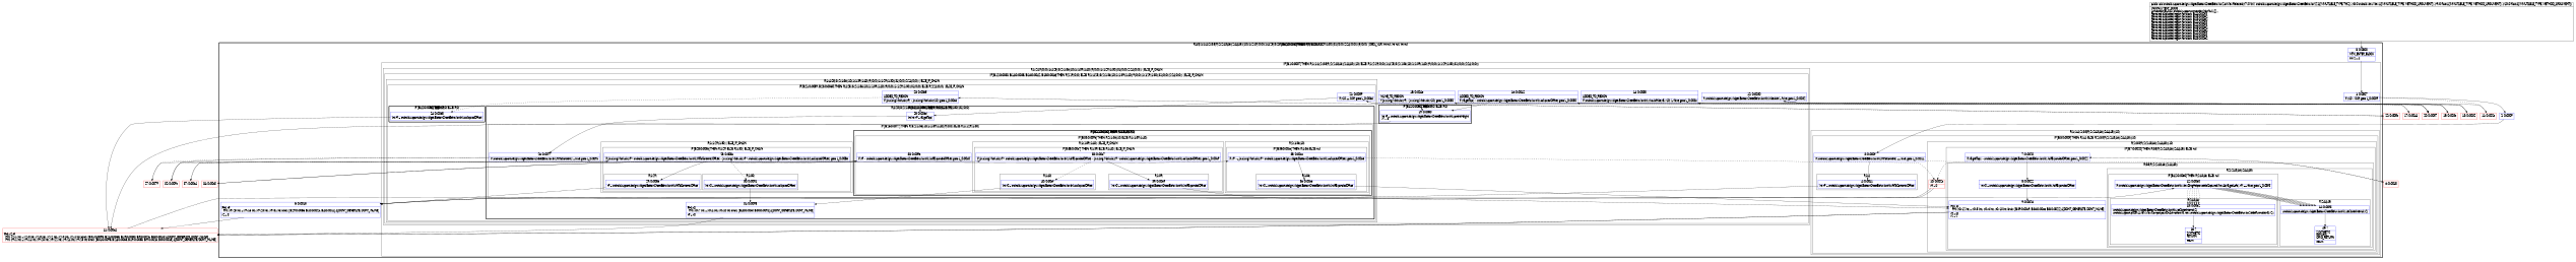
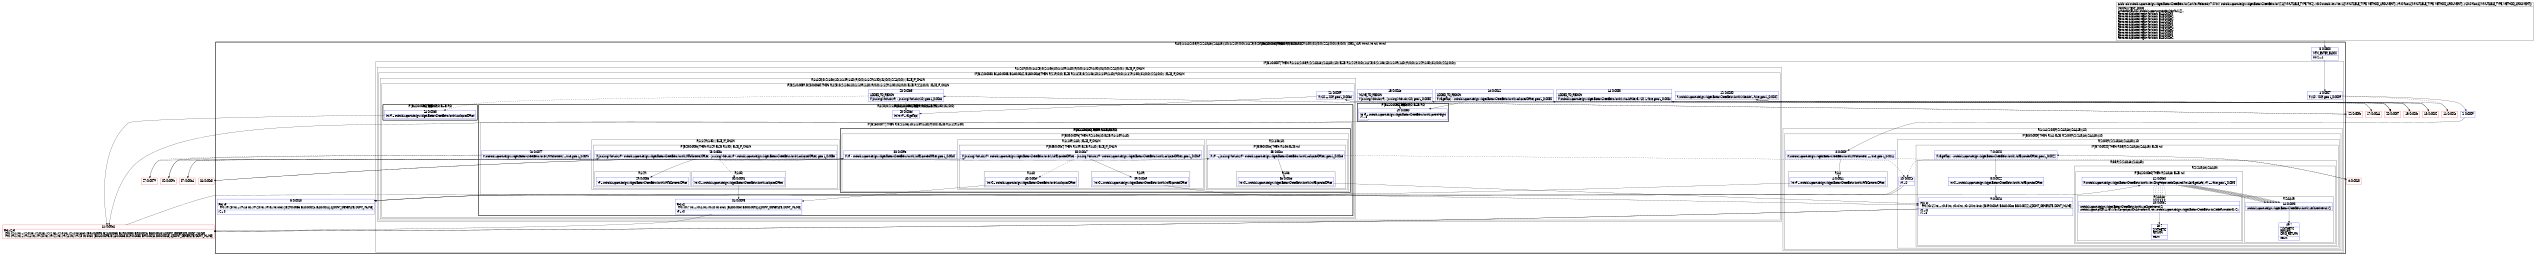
  digraph {
    fontname=Lato
    node [color=blue fontname=Lato shape=record]
    edge [fontname=Lato]
    n1 [label="{4\:\ 0x0011|int r9 = android.support.design.widget.BottomSheetBehavior.this.fitToContentsOffset\l}"]
    n2 [label="{43\:\ 0x00e2|android.support.design.widget.BottomSheetBehavior.this.setStateInternal(2)\landroid.support.p000v4.view.ViewCompat.postOnAnimation(r8, new android.support.design.widget.BottomSheetBehavior.SettleRunnable(r8, r2))\l}"]
    n3 [label="{46\:\ ?|SYNTHETIC\lRETURN\l|return\l}"]
    n4 [label="{42\:\ 0x00e0|if (android.support.design.widget.BottomSheetBehavior.this.viewDragHelper.settleCapturedViewAt(r8.getLeft(), r9) == false) goto L_0x00f3\l}"]
    n5 [label="{44\:\ 0x00f3|android.support.design.widget.BottomSheetBehavior.this.setStateInternal(r2)\l}"]
    n6 [label="{45\:\ ?|SYNTHETIC\lRETURN\lORIG_RETURN\l|return\l}"]
    n7 [label="{8\:\ 0x0022|int r0 = android.support.design.widget.BottomSheetBehavior.this.halfExpandedOffset\l}"]
-   n8 [label="{9\:\ 0x0026|PHI: r0 \l  PHI: (r0v12 int) = (r0v5 int), (r0v6 int), (r0v13 int) binds: [B:39:0x00c9, B:36:0x00ae, B:8:0x0022] A[DONT_GENERATE, DONT_INLINE]\l|r9 = r0\lr2 = 2\l}"]
+   n8 [label="{9\:\ 0x0026|PHI: r0 \l  PHI: (r0v12 int) = (r0v5 int), (r0v6 int), (r0v13 int) binds: [B:39:0x00c9, B:36:0x00ae, B:8:0x0022] A[DONT_GENERATE, DONT_INLINE]\l|r9 = r0\lr2 = 6\l}"]
    n9 [label="{7\:\ 0x0020|if (r8.getTop() \> android.support.design.widget.BottomSheetBehavior.this.halfExpandedOffset) goto L_0x0022\l}"]
-   n10 [color=red label="{10\:\ 0x002a|r9 = 0\l}"]
+   n10 [label="{10\:\ 0x002a|r9 = 0\l}"]
    n11 [label="{3\:\ 0x000f|if (android.support.design.widget.BottomSheetBehavior.this.fitToContents == true) goto L_0x0011\l}"]
    n12 [label="{19\:\ 0x0050|int r9 = android.support.design.widget.BottomSheetBehavior.this.parentHeight\lr2 = 5\l}"]
    n13 [label="{36\:\ 0x00ae|int r0 = android.support.design.widget.BottomSheetBehavior.this.halfExpandedOffset\l}"]
    n14 [label="{35\:\ 0x00aa|if (r9 \>= java.lang.Math.abs(r9 \- android.support.design.widget.BottomSheetBehavior.this.collapsedOffset)) goto L_0x00ae\l}"]
    n15 [label="{39\:\ 0x00c9|int r0 = android.support.design.widget.BottomSheetBehavior.this.halfExpandedOffset\l}"]
    n16 [label="{40\:\ 0x00cf|int r0 = android.support.design.widget.BottomSheetBehavior.this.collapsedOffset\l}"]
    n17 [label="{38\:\ 0x00c7|if (java.lang.Math.abs(r9 \- android.support.design.widget.BottomSheetBehavior.this.halfExpandedOffset) \< java.lang.Math.abs(r9 \- android.support.design.widget.BottomSheetBehavior.this.collapsedOffset)) goto L_0x00c9\l}"]
    n18 [label="{33\:\ 0x009e|if (r9 \< android.support.design.widget.BottomSheetBehavior.this.halfExpandedOffset) goto L_0x00a0\l}"]
    n19 [label="{29\:\ 0x008e|r9 = android.support.design.widget.BottomSheetBehavior.this.fitToContentsOffset\l}"]
    n20 [label="{30\:\ 0x0094|int r0 = android.support.design.widget.BottomSheetBehavior.this.collapsedOffset\l}"]
    n21 [label="{28\:\ 0x008c|if (java.lang.Math.abs(r9 \- android.support.design.widget.BottomSheetBehavior.this.fitToContentsOffset) \< java.lang.Math.abs(r9 \- android.support.design.widget.BottomSheetBehavior.this.collapsedOffset)) goto L_0x008e\l}"]
    n22 [label="{26\:\ 0x0077|if (android.support.design.widget.BottomSheetBehavior.this.fitToContents != true) goto L_0x009a\l}"]
    n23 [label="{25\:\ 0x006d|int int r9 = r8.getTop()\l}"]
    n24 [label="{31\:\ 0x0098|PHI: r0 \l  PHI: (r0v7 int) = (r0v4 int), (r0v10 int) binds: [B:40:0x00cf, B:30:0x0094] A[DONT_GENERATE, DONT_INLINE]\l|r9 = r0\l}"]
    n25 [label="{24\:\ 0x0068|int r9 = android.support.design.widget.BottomSheetBehavior.this.collapsedOffset\l}"]
    n26 [label="{21\:\ 0x0059|if (r10 == 0.0f) goto L_0x006d\l}"]
    n27 [label="{23\:\ 0x0065|ADDED_TO_REGION\l|if (java.lang.Math.abs(r9) \> java.lang.Math.abs(r10)) goto L_0x006d\l}"]
    n28 [label="{12\:\ 0x0030|if (android.support.design.widget.BottomSheetBehavior.this.hideable != false) goto L_0x0032\l}"]
    n29 [label="{14\:\ 0x0038|ADDED_TO_REGION\l|if (android.support.design.widget.BottomSheetBehavior.this.shouldHide(r8, r10) != false) goto L_0x003a\l}"]
    n30 [label="{16\:\ 0x0042|ADDED_TO_REGION\l|if (r8.getTop() \> android.support.design.widget.BottomSheetBehavior.this.collapsedOffset) goto L_0x0050\l}"]
    n31 [label="{18\:\ 0x004e|INLINE_TO_REGION\l|if (java.lang.Math.abs(r9) \< java.lang.Math.abs(r10)) goto L_0x0050\l}"]
    n32 [label="{1\:\ 0x0007|if (r10 \< 0.0f) goto L_0x0009\l}"]
    n33 [label="{0\:\ 0x0000|MTH_ENTER_BLOCK\l|int r2 = 4\l}"]
    n34 [label="{5\:\ 0x0015|PHI: r9 \l  PHI: (r9v25 int) = (r9v16 int), (r9v23 int), (r9v31 int) binds: [B:29:0x008e, B:10:0x002a, B:4:0x0011] A[DONT_GENERATE, DONT_INLINE]\l|r2 = 3\l}"]
    n35 [color=red label="{41\:\ 0x00d4|PHI: r2 r9 \l  PHI: (r2v1 int) = (r2v0 int), (r2v0 int), (r2v2 int), (r2v3 int), (r2v4 int) binds: [B:31:0x0098, B:24:0x0068, B:19:0x0050, B:9:0x0026, B:5:0x0015] A[DONT_GENERATE, DONT_INLINE]\l  PHI: (r9v1 int) = (r9v11 int), (r9v20 int), (r9v22 int), (r9v24 int), (r9v25 int) binds: [B:31:0x0098, B:24:0x0068, B:19:0x0050, B:9:0x0026, B:5:0x0015] A[DONT_GENERATE, DONT_INLINE]\l}"]
    n36 [color=red label="{6\:\ 0x0018}"]
    n37 [color=red label="{34\:\ 0x00a0}"]
    n38 [color=red label="{37\:\ 0x00b4}"]
    n39 [color=red label="{27\:\ 0x0079}"]
    n40 [color=red label="{32\:\ 0x009a}"]
    n41 [color=red label="{22\:\ 0x005b}"]
    n42 [color=red label="{13\:\ 0x0032}"]
    n43 [color=red label="{20\:\ 0x0057}"]
    n44 [color=red label="{15\:\ 0x003a}"]
    n45 [color=red label="{17\:\ 0x0044}"]
    n46 [label="{2\:\ 0x0009}"]
    n47 [color=red label="{11\:\ 0x002c}"]
    n48 [label="{public void android.support.design.widget.BottomSheetBehavior.2.onViewReleased((r7v0 'this' android.support.design.widget.BottomSheetBehavior$2 A[IMMUTABLE_TYPE, THIS]), (r8v0 android.view.View A[IMMUTABLE_TYPE, METHOD_ARGUMENT]), (r9v0 float A[IMMUTABLE_TYPE, METHOD_ARGUMENT]), (r10v0 float A[IMMUTABLE_TYPE, METHOD_ARGUMENT]))  | INCONSISTENT_CODE\lAnnotation[BUILD, android.support.annotation.NonNull, \{\}], , \lRemoved duplicated region for block: B:44:0x00f3 \lRemoved duplicated region for block: B:43:0x00e2 \lRemoved duplicated region for block: B:43:0x00e2 \lRemoved duplicated region for block: B:44:0x00f3 \lRemoved duplicated region for block: B:44:0x00f3 \lRemoved duplicated region for block: B:43:0x00e2 \lRemoved duplicated region for block: B:43:0x00e2 \lRemoved duplicated region for block: B:44:0x00f3 \lRemoved duplicated region for block: B:44:0x00f3 \lRemoved duplicated region for block: B:43:0x00e2 \l}" color=""]
    subgraph cluster_1 {
      label="R(4:0|(1:(1:4)(2:(3:8|9|(2:(2:43|46)|(2:44|45)))|10))(1:(2:19|(0)(0))(1:(4:25|(3:(2:(1:36)|10)(1:(1:39)(1:40))|9|(0)(0))(1:(1:29)(1:30))|31|(0)(0))(2:24|(0)(0))))|5|(0)(0)) | DECL_VAR: int null, int null, int null\l"
      n33
      n34
      subgraph cluster_2 {
        label="IF [B:1:0x0007] THEN: R(1:(1:4)(2:(3:8|9|(2:(2:43|46)|(2:44|45)))|10)) ELSE: R(1:(2:19|(0)(0))(1:(4:25|(3:(2:(1:36)|10)(1:(1:39)(1:40))|9|(0)(0))(1:(1:29)(1:30))|31|(0)(0))(2:24|(0)(0))))"
        n32
        subgraph cluster_3 {
          label="R(1:(1:4)(2:(3:8|9|(2:(2:43|46)|(2:44|45)))|10))"
          subgraph cluster_4 {
            label="IF [B:3:0x000f] THEN: R(1:4) ELSE: R(2:(3:8|9|(2:(2:43|46)|(2:44|45)))|10)"
            n11
            subgraph cluster_5 {
              label="R(1:4)"
              n1
            }
            subgraph cluster_6 {
              label="R(2:(3:8|9|(2:(2:43|46)|(2:44|45)))|10)"
              n10
              subgraph cluster_7 {
                label="IF [B:7:0x0020] THEN: R(3:8|9|(2:(2:43|46)|(2:44|45))) ELSE: null"
                n9
                subgraph cluster_8 {
                  label="R(3:8|9|(2:(2:43|46)|(2:44|45)))"
                  n7
                  n8
                  subgraph cluster_9 {
                    label="R(2:(2:43|46)|(2:44|45))"
                    subgraph cluster_10 {
                      label="IF [B:42:0x00e0] THEN: R(2:43|46) ELSE: null"
                      n4
                      subgraph cluster_11 {
                        label="R(2:43|46)"
                        n2
                        n3
                      }
                    }
                    subgraph cluster_12 {
                      label="R(2:44|45)"
                      n5
                      n6
                    }
                  }
                }
              }
            }
          }
        }
        subgraph cluster_13 {
          label="R(1:(2:19|(0)(0))(1:(4:25|(3:(2:(1:36)|10)(1:(1:39)(1:40))|9|(0)(0))(1:(1:29)(1:30))|31|(0)(0))(2:24|(0)(0)))) | ELSE_IF_CHAIN\l"
          subgraph cluster_14 {
            label="IF [B:12:0x0030, B:14:0x0038, B:16:0x0042, B:18:0x004e] THEN: R(2:19|(0)(0)) ELSE: R(1:(4:25|(3:(2:(1:36)|10)(1:(1:39)(1:40))|9|(0)(0))(1:(1:29)(1:30))|31|(0)(0))(2:24|(0)(0))) | ELSE_IF_CHAIN\l"
            n28
            n29
            n30
            n31
            subgraph cluster_15 {
              label="R(2:19|(0)(0))"
              n12
              subgraph cluster_16 {
                label="IF [B:42:0x00e0] THEN: R(0) ELSE: R(0)"
                subgraph cluster_17 {
                  label="R(0)"
                }
                subgraph cluster_18 {
                  label="R(0)"
                }
              }
            }
            subgraph cluster_19 {
              label="R(1:(4:25|(3:(2:(1:36)|10)(1:(1:39)(1:40))|9|(0)(0))(1:(1:29)(1:30))|31|(0)(0))(2:24|(0)(0))) | ELSE_IF_CHAIN\l"
              subgraph cluster_20 {
                label="IF [B:21:0x0059, B:23:0x0065] THEN: R(4:25|(3:(2:(1:36)|10)(1:(1:39)(1:40))|9|(0)(0))(1:(1:29)(1:30))|31|(0)(0)) ELSE: R(2:24|(0)(0)) | ELSE_IF_CHAIN\l"
                n26
                n27
                subgraph cluster_21 {
                  label="R(4:25|(3:(2:(1:36)|10)(1:(1:39)(1:40))|9|(0)(0))(1:(1:29)(1:30))|31|(0)(0))"
                  n23
                  n24
                  subgraph cluster_22 {
                    label="IF [B:26:0x0077] THEN: R(3:(2:(1:36)|10)(1:(1:39)(1:40))|9|(0)(0)) ELSE: R(1:(1:29)(1:30))"
                    n22
                    subgraph cluster_23 {
                      label="R(3:(2:(1:36)|10)(1:(1:39)(1:40))|9|(0)(0))"
                      subgraph cluster_24 {
                        label="IF [B:33:0x009e] THEN: R(2:(1:36)|10) ELSE: R(1:(1:39)(1:40))"
                        n18
                        subgraph cluster_25 {
                          label="R(2:(1:36)|10)"
                          subgraph cluster_26 {
                            label="IF [B:35:0x00aa] THEN: R(1:36) ELSE: null"
                            n14
                            subgraph cluster_27 {
                              label="R(1:36)"
                              n13
                            }
                          }
                        }
                        subgraph cluster_28 {
                          label="R(1:(1:39)(1:40)) | ELSE_IF_CHAIN\l"
                          subgraph cluster_29 {
                            label="IF [B:38:0x00c7] THEN: R(1:39) ELSE: R(1:40) | ELSE_IF_CHAIN\l"
                            n17
                            subgraph cluster_30 {
                              label="R(1:39)"
                              n15
                            }
                            subgraph cluster_31 {
                              label="R(1:40)"
                              n16
                            }
                          }
                        }
                      }
                      subgraph cluster_32 {
                        label="IF [B:42:0x00e0] THEN: R(0) ELSE: R(0)"
                        subgraph cluster_33 {
                          label="R(0)"
                        }
                        subgraph cluster_34 {
                          label="R(0)"
                        }
                      }
                    }
                    subgraph cluster_35 {
                      label="R(1:(1:29)(1:30)) | ELSE_IF_CHAIN\l"
                      subgraph cluster_36 {
                        label="IF [B:28:0x008c] THEN: R(1:29) ELSE: R(1:30) | ELSE_IF_CHAIN\l"
                        n21
                        subgraph cluster_37 {
                          label="R(1:29)"
                          n19
                        }
                        subgraph cluster_38 {
                          label="R(1:30)"
                          n20
                        }
                      }
                    }
                  }
                  subgraph cluster_39 {
                    label="IF [B:42:0x00e0] THEN: R(0) ELSE: R(0)"
                    subgraph cluster_40 {
                      label="R(0)"
                    }
                    subgraph cluster_41 {
                      label="R(0)"
                    }
                  }
                }
                subgraph cluster_42 {
                  label="R(2:24|(0)(0))"
                  n25
                  subgraph cluster_43 {
                    label="IF [B:42:0x00e0] THEN: R(0) ELSE: R(0)"
                    subgraph cluster_44 {
                      label="R(0)"
                    }
                    subgraph cluster_45 {
                      label="R(0)"
                    }
                  }
                }
              }
            }
          }
        }
      }
      subgraph cluster_46 {
        label="IF [B:42:0x00e0] THEN: R(0) ELSE: R(0)"
        subgraph cluster_47 {
          label="R(0)"
        }
        subgraph cluster_48 {
          label="R(0)"
        }
      }
    }
    n1 -> n34
    n2 -> n3
    n4 -> n2 [style=dashed]
    n4 -> n2 [style=dashed]
    n4 -> n2 [style=dashed]
    n4 -> n2 [style=dashed]
    n4 -> n2 [style=dashed]
    n4 -> n2 [style=dashed]
    n4 -> n5
    n4 -> n5
    n4 -> n5
    n4 -> n5
    n4 -> n5
    n4 -> n5
    n5 -> n6
    n7 -> n8
    n8 -> n35
    n8 -> n35
    n9 -> n7
    n9 -> n10 [style=dashed]
    n10 -> n34
    n10 -> n34
    n11 -> n1
    n11 -> n36 [style=dashed]
    n12 -> n35
    n13 -> n8
    n14 -> n10 [style=dashed]
    n14 -> n13
    n15 -> n8
    n16 -> n24
    n17 -> n15
    n17 -> n16 [style=dashed]
    n18 -> n37
    n18 -> n38 [style=dashed]
-   n19 -> n34
    n20 -> n24
    n21 -> n19
    n21 -> n20 [style=dashed]
    n22 -> n39 [style=dashed]
    n22 -> n40
-   n23 -> n22
    n24 -> n35
    n25 -> n35
    n26 -> n23
    n26 -> n41 [style=dashed]
    n27 -> n23
    n27 -> n25 [style=dashed]
    n28 -> n42
    n28 -> n43 [style=dashed]
    n29 -> n43 [style=dashed]
    n29 -> n44
    n30 -> n12
    n30 -> n45 [style=dashed]
    n31 -> n12
    n31 -> n43 [style=dashed]
    n32 -> n46
    n32 -> n47 [style=dashed]
    n33 -> n32
-   n34 -> n35
    n35 -> n4
    n36 -> n9
    n37 -> n14
    n38 -> n17
    n39 -> n21
    n40 -> n18
    n41 -> n27
    n42 -> n29
    n43 -> n26
    n44 -> n30
    n45 -> n31
    n46 -> n11
    n47 -> n28
    n48 -> n33
  }
